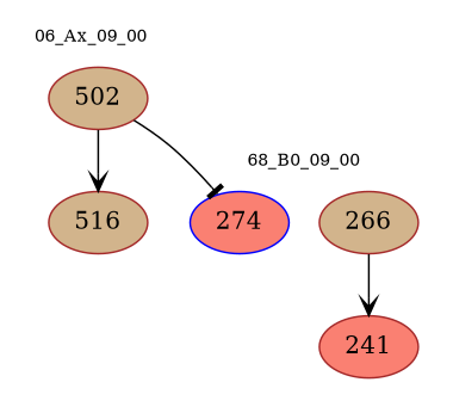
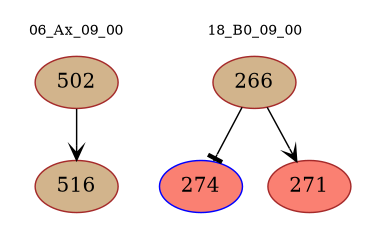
  digraph {
    node [color=brown fillcolor=tan style=filled]
    edge [arrowhead=vee color=black]
    n1 [label=502]
    n2 [label=516]
    n3 [label=266]
    n4 [color=blue fillcolor=salmon label=274]
-   n5 [fillcolor=salmon label=241]
+   n5 [fillcolor=salmon label=271]
    subgraph cluster_1 {
      color=white
      fontsize=10
      label="06_Ax_09_00"
      n1
      n2
    }
    subgraph cluster_2 {
      color=white
      fontsize=10
-     label="68_B0_09_00"
+     label="18_B0_09_00"
      n3
      n4
      n5
    }
    n1 -> n2
-   n1 -> n4 [arrowhead=tee]
+   n3 -> n4 [arrowhead=tee]
    n3 -> n5
  }
